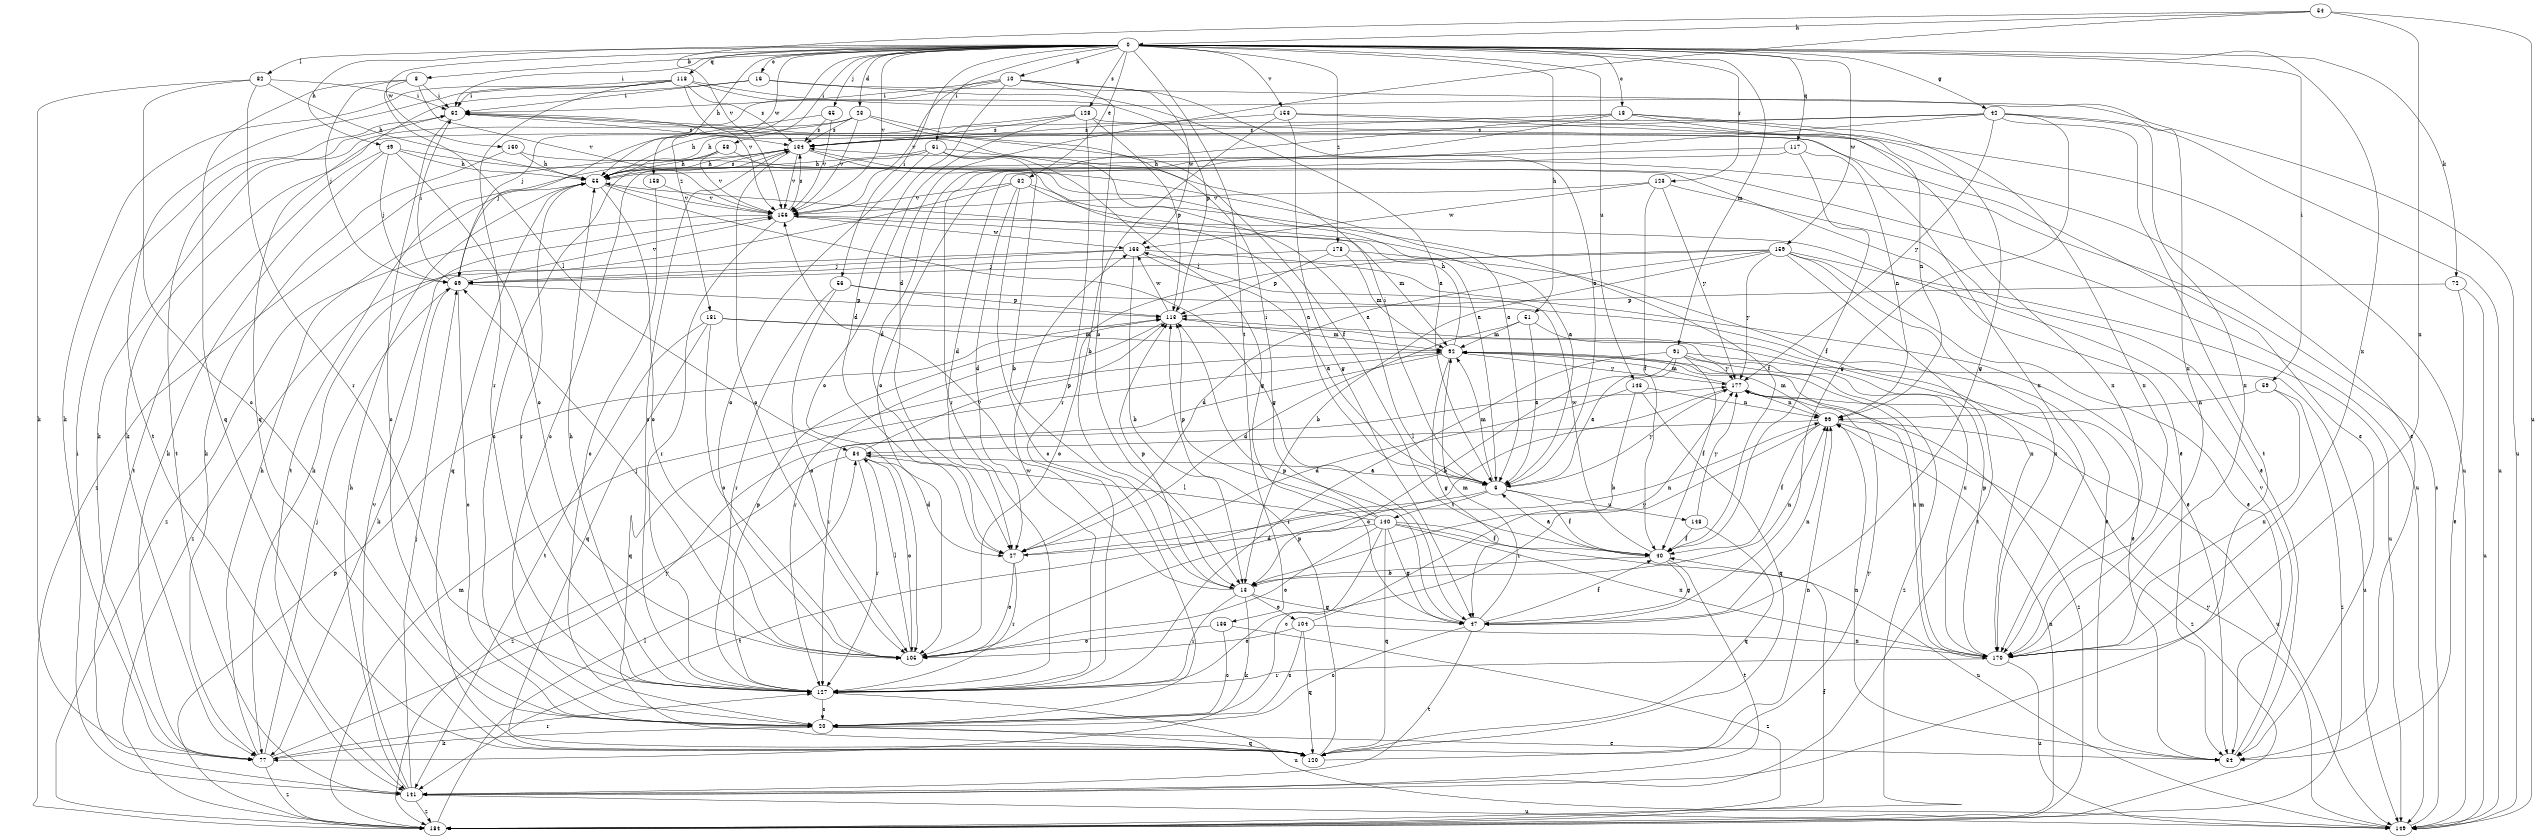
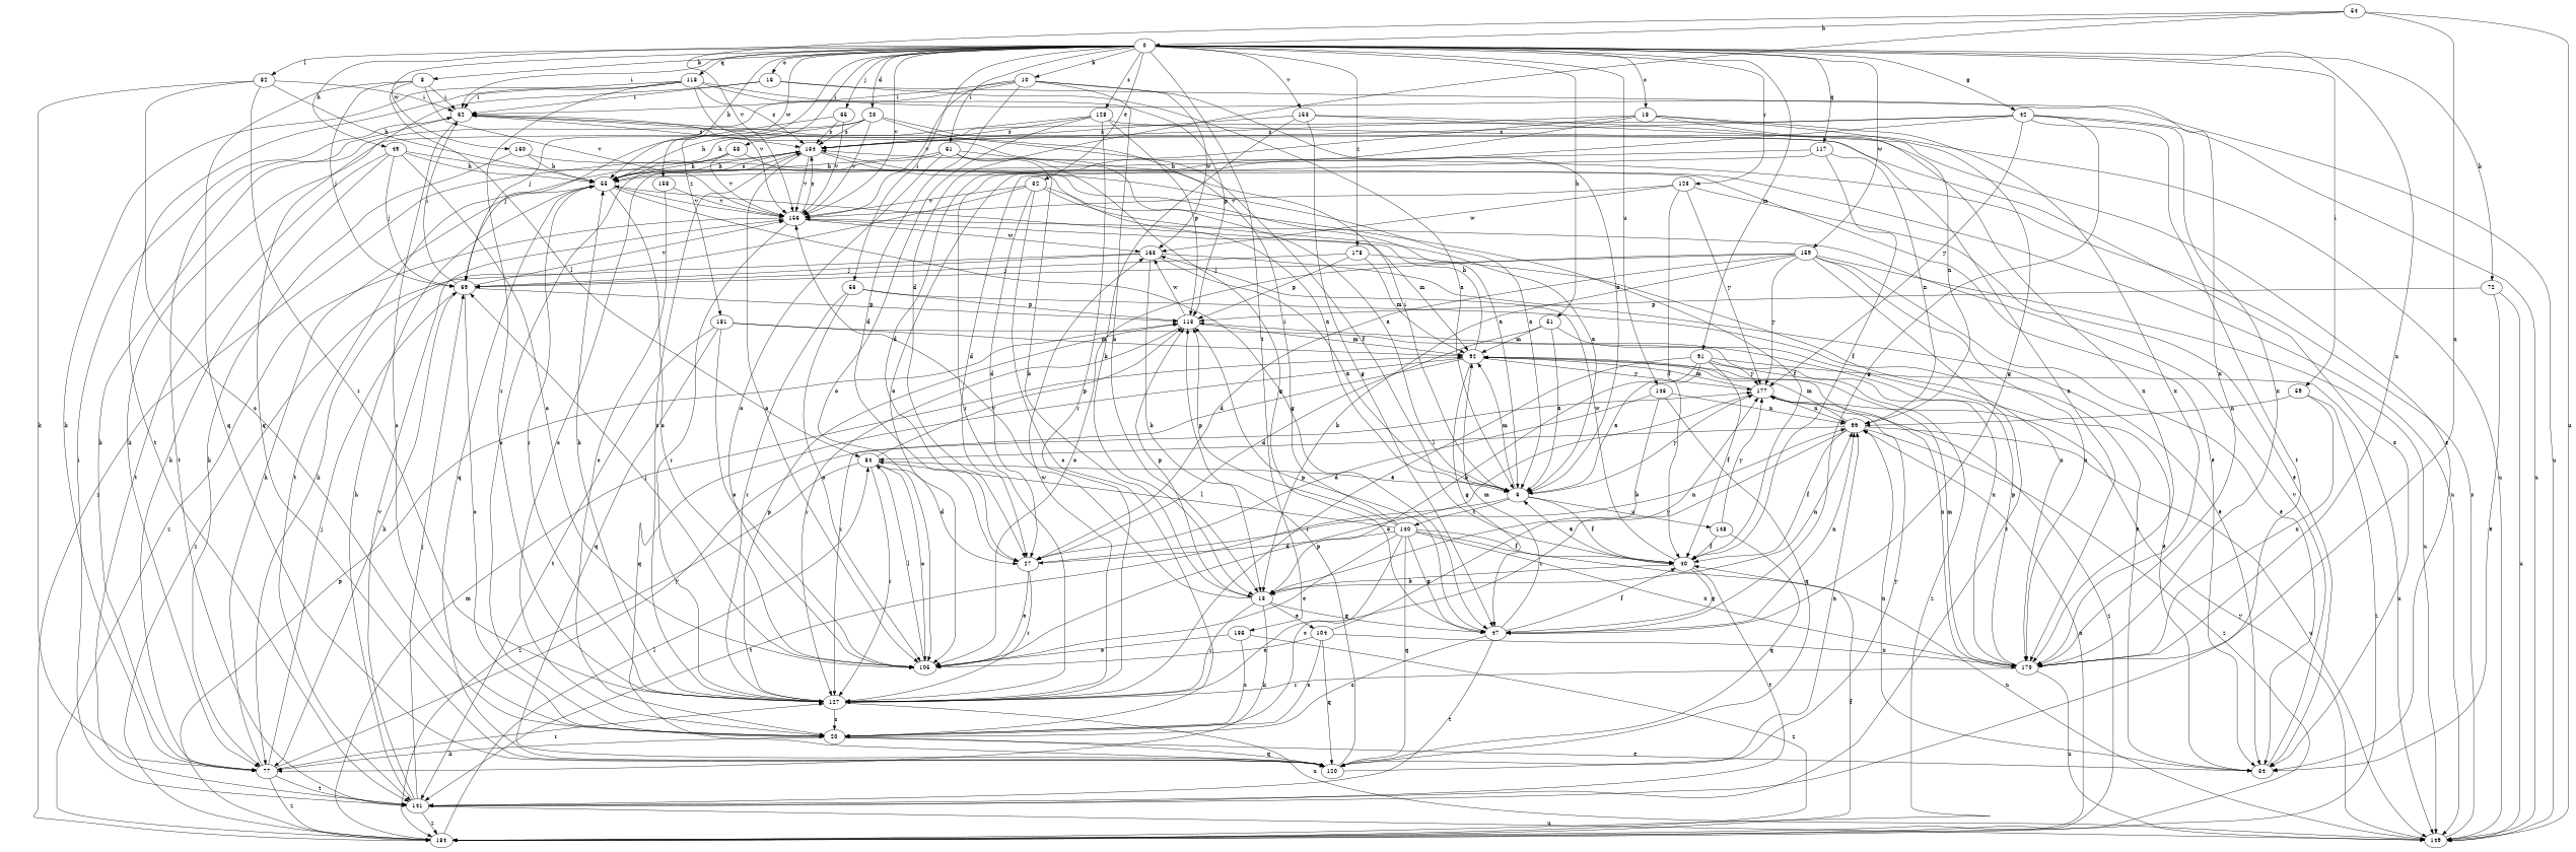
  strict digraph {
    0
    8
    10
    16
    18
    23
    32
    42
    49
    51
    55
    56
    58
    59
    61
    62
    65
    72
    82
    91
    117
    118
    123
    128
    136
    143
    153
    156
    158
    159
    160
    170
    178
    181
    69
    84
    120
    6
    13
    27
    163
    149
    47
    99
    127
    134
    40
    77
    20
    141
    177
    105
    92
    34
    54
    113
    184
    140
    148
    104
    0 -> 8 [label=b]
    0 -> 10 [label=b]
    0 -> 16 [label=c]
    0 -> 18 [label=c]
    0 -> 23 [label=d]
    0 -> 32 [label=e]
    0 -> 42 [label=g]
    0 -> 49 [label=h]
    0 -> 51 [label=h]
    0 -> 55 [label=h]
    0 -> 56 [label=i]
    0 -> 58 [label=i]
    0 -> 59 [label=i]
    0 -> 61 [label=i]
    0 -> 62 [label=i]
    0 -> 65 [label=j]
    0 -> 72 [label=k]
    0 -> 82 [label=l]
    0 -> 91 [label=m]
    0 -> 117 [label=q]
    0 -> 118 [label=q]
    0 -> 123 [label=r]
    0 -> 128 [label=s]
    0 -> 136 [label=t]
    0 -> 143 [label=u]
    0 -> 153 [label=v]
    0 -> 156 [label=v]
    0 -> 158 [label=w]
    0 -> 159 [label=w]
    0 -> 160 [label=w]
    0 -> 170 [label=x]
    0 -> 178 [label=z]
    0 -> 181 [label=z]
    8 -> 62 [label=i]
    8 -> 156 [label=v]
    8 -> 69 [label=j]
    8 -> 84 [label=l]
    8 -> 120 [label=q]
    10 -> 62 [label=i]
    10 -> 156 [label=v]
    10 -> 69 [label=j]
    10 -> 6 [label=a]
    10 -> 13 [label=b]
    10 -> 27 [label=d]
    10 -> 163 [label=w]
    16 -> 62 [label=i]
    16 -> 120 [label=q]
    16 -> 6 [label=a]
    16 -> 149 [label=u]
    18 -> 170 [label=x]
    18 -> 27 [label=d]
    18 -> 47 [label=g]
    18 -> 99 [label=n]
    18 -> 127 [label=r]
    18 -> 134 [label=s]
    23 -> 55 [label=h]
    23 -> 156 [label=v]
    23 -> 170 [label=x]
    23 -> 134 [label=s]
    23 -> 40 [label=f]
    23 -> 77 [label=k]
    32 -> 156 [label=v]
    32 -> 6 [label=a]
    32 -> 27 [label=d]
    32 -> 40 [label=f]
    32 -> 77 [label=k]
    32 -> 20 [label=c]
    42 -> 55 [label=h]
    42 -> 170 [label=x]
    42 -> 149 [label=u]
    42 -> 47 [label=g]
    42 -> 134 [label=s]
    42 -> 141 [label=t]
    42 -> 177 [label=y]
    42 -> 105 [label=o]
    49 -> 55 [label=h]
    49 -> 69 [label=j]
    49 -> 6 [label=a]
    49 -> 77 [label=k]
    49 -> 141 [label=t]
    49 -> 105 [label=o]
    51 -> 6 [label=a]
    51 -> 27 [label=d]
    51 -> 92 [label=m]
    51 -> 34 [label=e]
    55 -> 156 [label=v]
    55 -> 120 [label=q]
    55 -> 47 [label=g]
    55 -> 127 [label=r]
    55 -> 134 [label=s]
    55 -> 105 [label=o]
    56 -> 127 [label=r]
    56 -> 105 [label=o]
    56 -> 34 [label=e]
    56 -> 113 [label=p]
    58 -> 55 [label=h]
    58 -> 156 [label=v]
    58 -> 6 [label=a]
    58 -> 184 [label=z]
    59 -> 170 [label=x]
    59 -> 99 [label=n]
    59 -> 184 [label=z]
    61 -> 55 [label=h]
    61 -> 6 [label=a]
    61 -> 13 [label=b]
    61 -> 47 [label=g]
    61 -> 20 [label=c]
    61 -> 105 [label=o]
    62 -> 134 [label=s]
    62 -> 20 [label=c]
    62 -> 141 [label=t]
    62 -> 34 [label=e]
    65 -> 156 [label=v]
    65 -> 69 [label=j]
    65 -> 134 [label=s]
    72 -> 149 [label=u]
    72 -> 34 [label=e]
    72 -> 113 [label=p]
    82 -> 55 [label=h]
    82 -> 62 [label=i]
    82 -> 127 [label=r]
    82 -> 77 [label=k]
    82 -> 20 [label=c]
    91 -> 6 [label=a]
    91 -> 13 [label=b]
    91 -> 149 [label=u]
    91 -> 127 [label=r]
    91 -> 40 [label=f]
    91 -> 177 [label=y]
    91 -> 184 [label=z]
    117 -> 55 [label=h]
    117 -> 27 [label=d]
    117 -> 99 [label=n]
    117 -> 40 [label=f]
    118 -> 62 [label=i]
    118 -> 156 [label=v]
    118 -> 170 [label=x]
    118 -> 127 [label=r]
    118 -> 134 [label=s]
    118 -> 77 [label=k]
    118 -> 141 [label=t]
    118 -> 113 [label=p]
    123 -> 156 [label=v]
    123 -> 163 [label=w]
    123 -> 40 [label=f]
    123 -> 177 [label=y]
    123 -> 34 [label=e]
    128 -> 170 [label=x]
    128 -> 127 [label=r]
    128 -> 134 [label=s]
    128 -> 77 [label=k]
    128 -> 105 [label=o]
    128 -> 113 [label=p]
    136 -> 20 [label=c]
    136 -> 105 [label=o]
    136 -> 184 [label=z]
    143 -> 120 [label=q]
    143 -> 13 [label=b]
    143 -> 27 [label=d]
    143 -> 99 [label=n]
    153 -> 13 [label=b]
    153 -> 149 [label=u]
    153 -> 47 [label=g]
    153 -> 134 [label=s]
    153 -> 34 [label=e]
    156 -> 163 [label=w]
    156 -> 127 [label=r]
    156 -> 134 [label=s]
    156 -> 92 [label=m]
    156 -> 184 [label=z]
    158 -> 156 [label=v]
    158 -> 20 [label=c]
    159 -> 170 [label=x]
    159 -> 69 [label=j]
    159 -> 13 [label=b]
    159 -> 27 [label=d]
    159 -> 149 [label=u]
    159 -> 141 [label=t]
    159 -> 177 [label=y]
    159 -> 105 [label=o]
    159 -> 34 [label=e]
    160 -> 55 [label=h]
    160 -> 77 [label=k]
    160 -> 34 [label=e]
    170 -> 149 [label=u]
    170 -> 127 [label=r]
    170 -> 92 [label=m]
    170 -> 113 [label=p]
    178 -> 170 [label=x]
    178 -> 69 [label=j]
    178 -> 92 [label=m]
    178 -> 113 [label=p]
    181 -> 170 [label=x]
    181 -> 120 [label=q]
    181 -> 141 [label=t]
    181 -> 105 [label=o]
    181 -> 92 [label=m]
    69 -> 62 [label=i]
    69 -> 156 [label=v]
    69 -> 77 [label=k]
    69 -> 20 [label=c]
    69 -> 113 [label=p]
    84 -> 6 [label=a]
    84 -> 27 [label=d]
    84 -> 127 [label=r]
    84 -> 105 [label=o]
    84 -> 113 [label=p]
    84 -> 184 [label=z]
    120 -> 99 [label=n]
    120 -> 177 [label=y]
    120 -> 113 [label=p]
    6 -> 62 [label=i]
    6 -> 40 [label=f]
    6 -> 141 [label=t]
    6 -> 177 [label=y]
    6 -> 92 [label=m]
    6 -> 140 [label=t]
    6 -> 148 [label=u]
    13 -> 156 [label=v]
    13 -> 47 [label=g]
    13 -> 99 [label=n]
    13 -> 127 [label=r]
    13 -> 77 [label=k]
    13 -> 113 [label=p]
    13 -> 104 [label=o]
    27 -> 99 [label=n]
    27 -> 127 [label=r]
    27 -> 105 [label=o]
    163 -> 69 [label=j]
    163 -> 6 [label=a]
    163 -> 13 [label=b]
    163 -> 34 [label=e]
    163 -> 184 [label=z]
    149 -> 134 [label=s]
    149 -> 177 [label=y]
    47 -> 99 [label=n]
    47 -> 40 [label=f]
    47 -> 20 [label=c]
    47 -> 141 [label=t]
    47 -> 92 [label=m]
    47 -> 113 [label=p]
    99 -> 84 [label=l]
    99 -> 149 [label=u]
    99 -> 127 [label=r]
    99 -> 40 [label=f]
    99 -> 92 [label=m]
    99 -> 184 [label=z]
    127 -> 55 [label=h]
    127 -> 163 [label=w]
    127 -> 149 [label=u]
    127 -> 134 [label=s]
    127 -> 20 [label=c]
    127 -> 113 [label=p]
    134 -> 55 [label=h]
    134 -> 156 [label=v]
    134 -> 6 [label=a]
    134 -> 149 [label=u]
    134 -> 20 [label=c]
    134 -> 141 [label=t]
    134 -> 105 [label=o]
    40 -> 6 [label=a]
    40 -> 13 [label=b]
    40 -> 163 [label=w]
    40 -> 47 [label=g]
    40 -> 141 [label=t]
    77 -> 55 [label=h]
    77 -> 69 [label=j]
    77 -> 127 [label=r]
+   77 -> 141 [label=t]
    77 -> 177 [label=y]
    77 -> 184 [label=z]
    20 -> 120 [label=q]
    20 -> 77 [label=k]
    20 -> 34 [label=e]
    141 -> 55 [label=h]
    141 -> 62 [label=i]
    141 -> 156 [label=v]
    141 -> 69 [label=j]
    141 -> 149 [label=u]
    141 -> 184 [label=z]
    177 -> 99 [label=n]
    177 -> 105 [label=o]
    177 -> 92 [label=m]
    177 -> 184 [label=z]
    105 -> 69 [label=j]
    105 -> 84 [label=l]
    92 -> 55 [label=h]
    92 -> 170 [label=x]
    92 -> 120 [label=q]
    92 -> 47 [label=g]
    92 -> 127 [label=r]
    92 -> 177 [label=y]
    34 -> 156 [label=v]
    34 -> 99 [label=n]
    54 -> 0 [label=h]
    54 -> 156 [label=v]
    54 -> 170 [label=x]
    54 -> 27 [label=d]
    54 -> 149 [label=u]
    113 -> 163 [label=w]
    113 -> 127 [label=r]
    113 -> 92 [label=m]
    184 -> 84 [label=l]
    184 -> 99 [label=n]
    184 -> 40 [label=f]
    184 -> 92 [label=m]
    184 -> 113 [label=p]
    140 -> 62 [label=i]
    140 -> 170 [label=x]
    140 -> 84 [label=l]
    140 -> 120 [label=q]
    140 -> 27 [label=d]
    140 -> 149 [label=u]
    140 -> 47 [label=g]
    140 -> 40 [label=f]
    140 -> 20 [label=c]
    140 -> 105 [label=o]
    140 -> 113 [label=p]
    148 -> 120 [label=q]
    148 -> 40 [label=f]
    148 -> 177 [label=y]
    104 -> 170 [label=x]
    104 -> 120 [label=q]
    104 -> 20 [label=c]
    104 -> 177 [label=y]
    104 -> 105 [label=o]
  }
